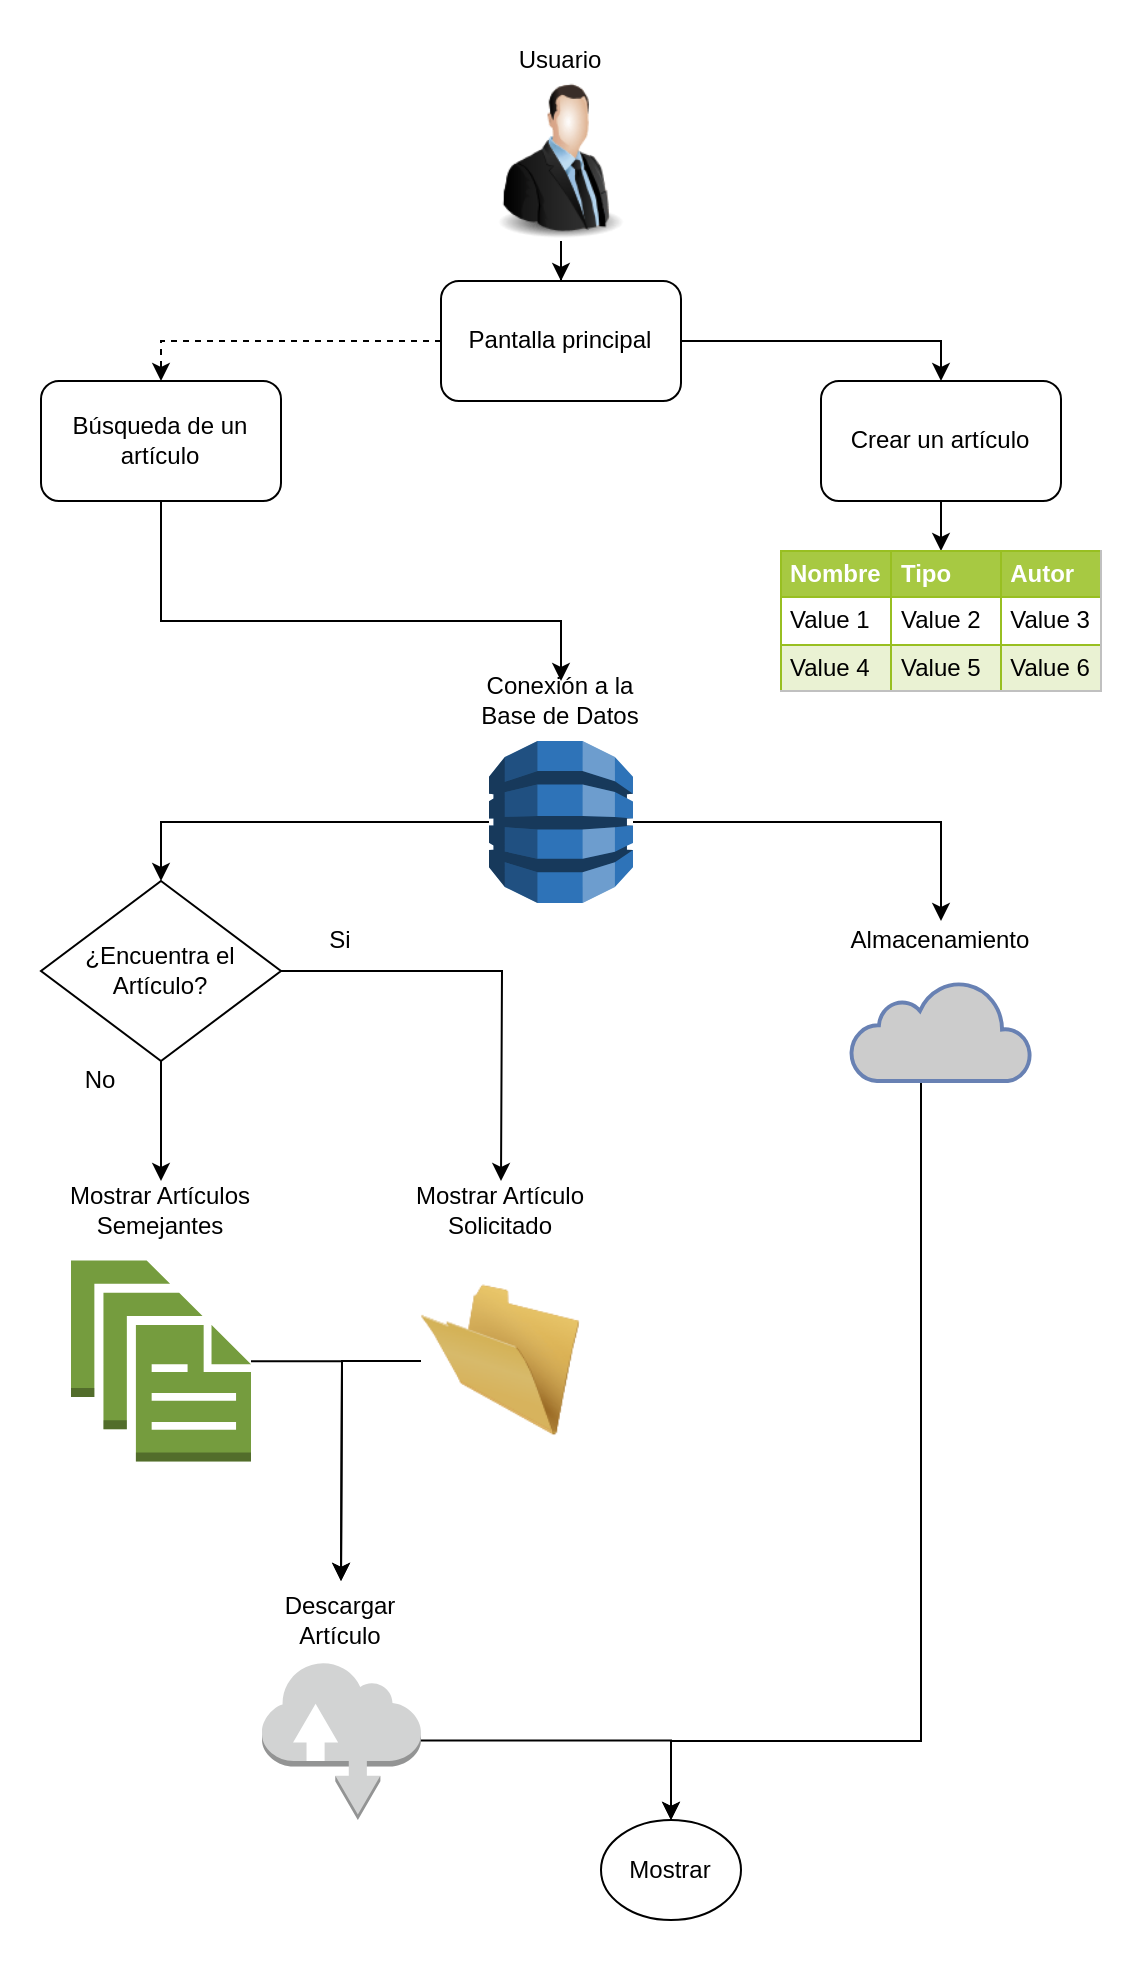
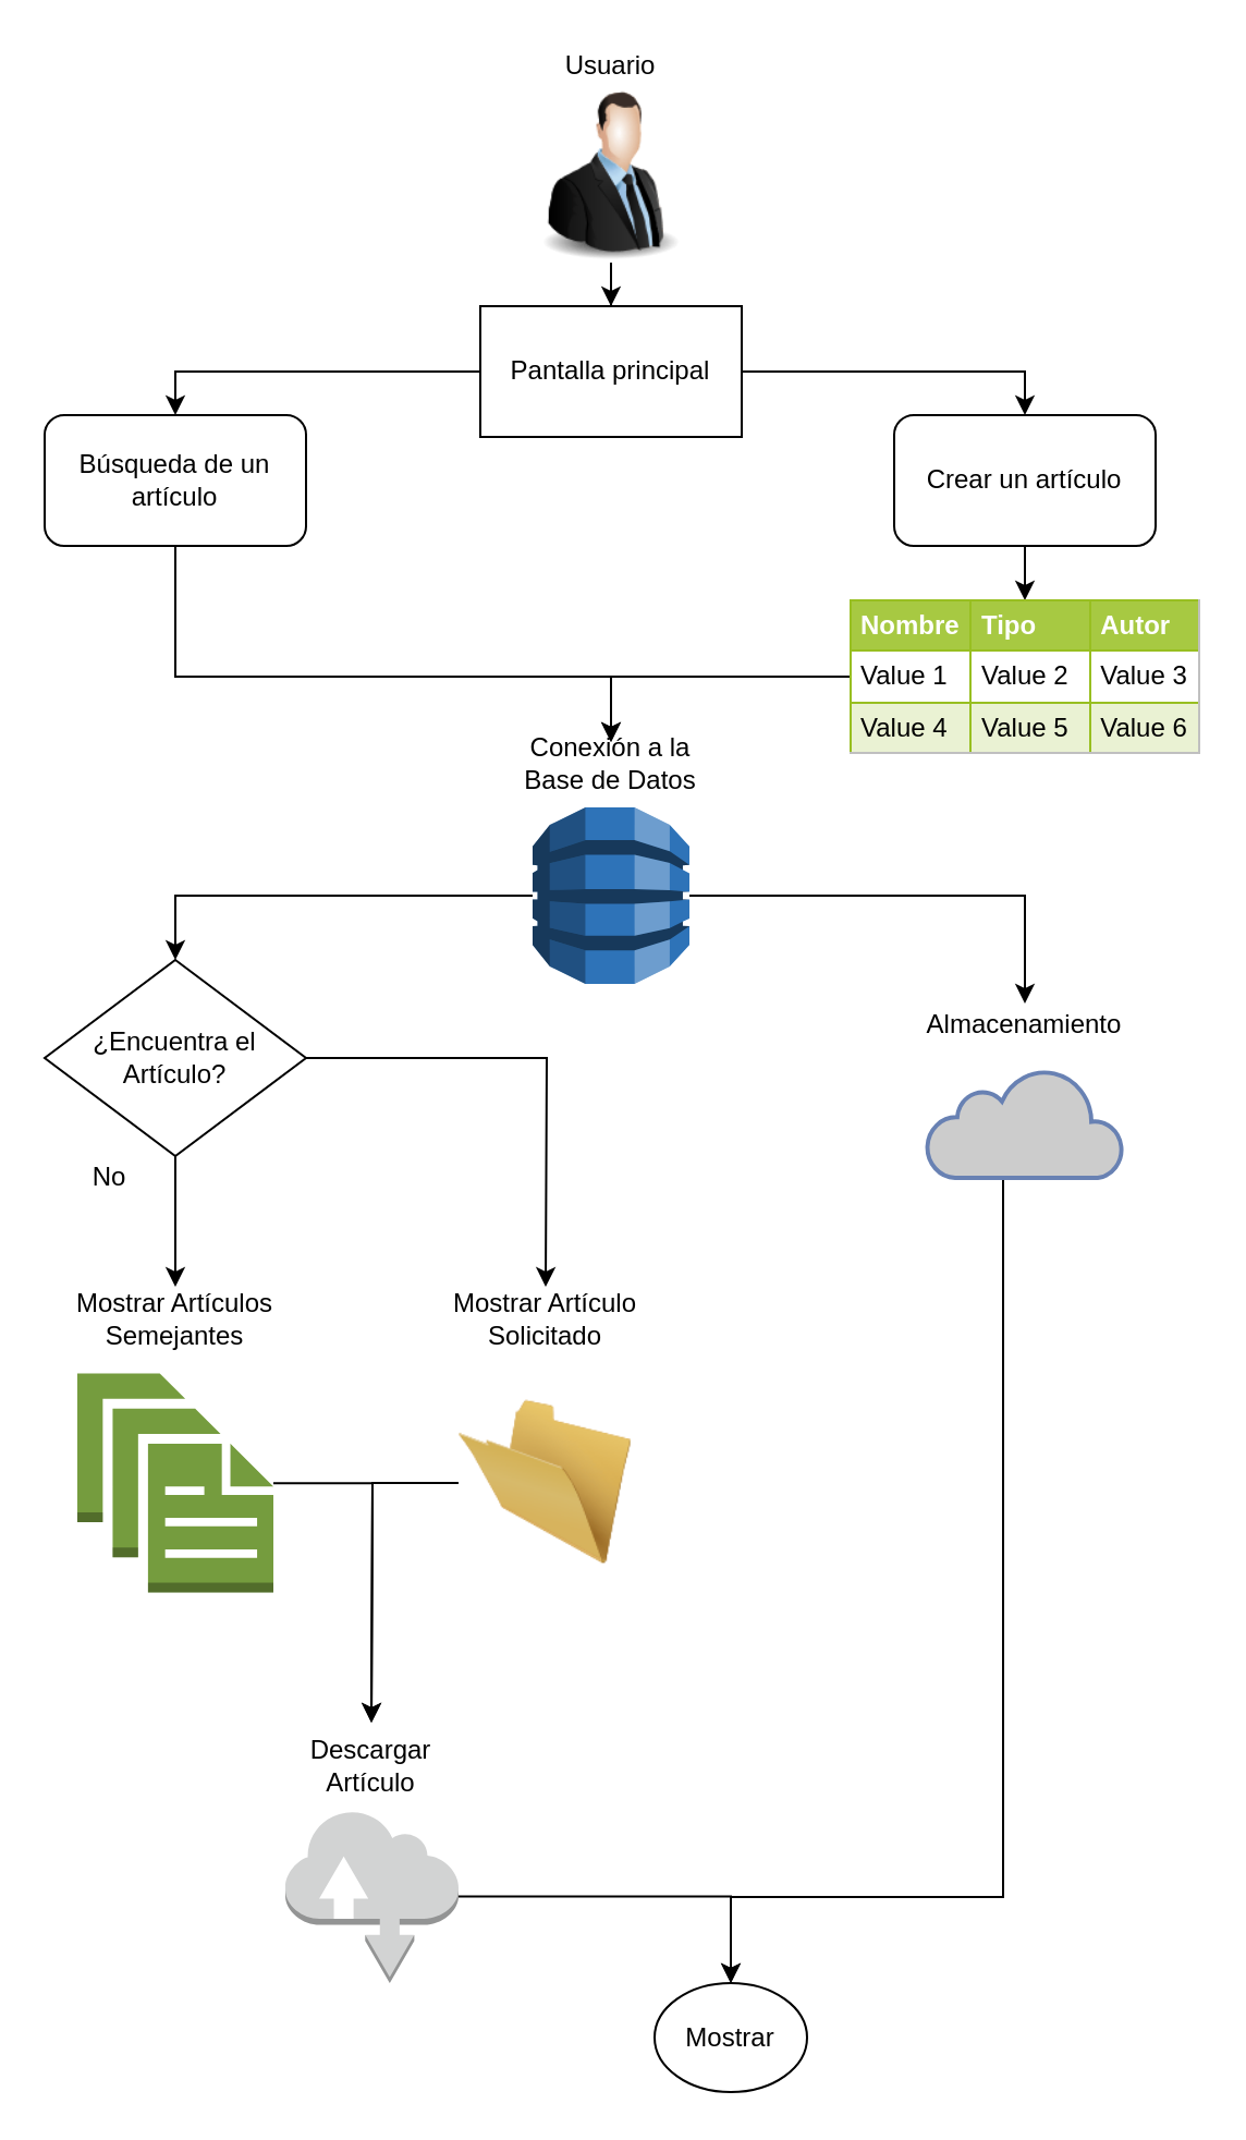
  <mxCell id="0" />
  <mxCell id="1" parent="0" />
  <mxCell id="2" style="edgeStyle=orthogonalEdgeStyle;rounded=0;orthogonalLoop=1;jettySize=auto;html=1;entryX=0.5;entryY=0;entryDx=0;entryDy=0;" edge="1" parent="1" source="3" target="4"><mxGeometry relative="1" as="geometry"><Array as="points"><mxPoint x="80" y="310" /><mxPoint x="280" y="310" /></Array></mxGeometry></mxCell>
  <mxCell id="3" value="Búsqueda de un artículo" style="rounded=1;whiteSpace=wrap;html=1;" vertex="1" parent="1"><mxGeometry x="20" y="190" width="120" height="60" as="geometry" /></mxCell>
  <mxCell id="4" value="Conexión a la Base de Datos" style="text;html=1;strokeColor=none;fillColor=none;align=center;verticalAlign=middle;whiteSpace=wrap;rounded=0;" vertex="1" parent="1"><mxGeometry x="235" y="340" width="90" height="20" as="geometry" /></mxCell>
  <mxCell id="5" style="edgeStyle=orthogonalEdgeStyle;rounded=0;orthogonalLoop=1;jettySize=auto;html=1;" edge="1" parent="1" source="7"><mxGeometry relative="1" as="geometry"><mxPoint x="80" y="590" as="targetPoint" /></mxGeometry></mxCell>
  <mxCell id="6" style="edgeStyle=orthogonalEdgeStyle;rounded=0;orthogonalLoop=1;jettySize=auto;html=1;" edge="1" parent="1" source="7"><mxGeometry relative="1" as="geometry"><mxPoint x="250" y="590" as="targetPoint" /></mxGeometry></mxCell>
  <mxCell id="7" value="¿Encuentra el Artículo?" style="rhombus;whiteSpace=wrap;html=1;" vertex="1" parent="1"><mxGeometry x="20" y="440" width="120" height="90" as="geometry" /></mxCell>
  <mxCell id="8" style="edgeStyle=orthogonalEdgeStyle;rounded=0;orthogonalLoop=1;jettySize=auto;html=1;entryX=0.5;entryY=0;entryDx=0;entryDy=0;" edge="1" parent="1" source="10" target="7"><mxGeometry relative="1" as="geometry" /></mxCell>
  <mxCell id="9" style="edgeStyle=orthogonalEdgeStyle;rounded=0;orthogonalLoop=1;jettySize=auto;html=1;entryX=0.5;entryY=0;entryDx=0;entryDy=0;" edge="1" parent="1" source="10" target="34"><mxGeometry relative="1" as="geometry" /></mxCell>
  <mxCell id="10" value="" style="outlineConnect=0;dashed=0;verticalLabelPosition=bottom;verticalAlign=top;align=center;html=1;shape=mxgraph.aws3.dynamo_db;fillColor=#2E73B8;gradientColor=none;" vertex="1" parent="1"><mxGeometry x="244" y="370" width="72" height="81" as="geometry" /></mxCell>
- <mxCell id="11" style="edgeStyle=orthogonalEdgeStyle;rounded=0;orthogonalLoop=1;jettySize=auto;html=1;entryX=0.5;entryY=0;entryDx=0;entryDy=0;dashed=1;" edge="1" parent="1" source="13" target="3"><mxGeometry relative="1" as="geometry" /></mxCell>
+ <mxCell id="11" style="edgeStyle=orthogonalEdgeStyle;rounded=0;orthogonalLoop=1;jettySize=auto;html=1;entryX=0.5;entryY=0;entryDx=0;entryDy=0;" edge="1" parent="1" source="13" target="3"><mxGeometry relative="1" as="geometry" /></mxCell>
  <mxCell id="12" style="edgeStyle=orthogonalEdgeStyle;rounded=0;orthogonalLoop=1;jettySize=auto;html=1;entryX=0.5;entryY=0;entryDx=0;entryDy=0;" edge="1" parent="1" source="13" target="21"><mxGeometry relative="1" as="geometry" /></mxCell>
- <mxCell id="13" value="Pantalla principal" style="rounded=1;whiteSpace=wrap;html=1;" vertex="1" parent="1"><mxGeometry x="220" y="140" width="120" height="60" as="geometry" /></mxCell>
+ <mxCell id="13" value="Pantalla principal" style="whiteSpace=wrap;html=1;rounded=0;" vertex="1" parent="1"><mxGeometry x="220" y="140" width="120" height="60" as="geometry" /></mxCell>
  <mxCell id="14" style="edgeStyle=orthogonalEdgeStyle;rounded=0;orthogonalLoop=1;jettySize=auto;html=1;" edge="1" parent="1" source="15"><mxGeometry relative="1" as="geometry"><mxPoint x="170" y="790" as="targetPoint" /></mxGeometry></mxCell>
  <mxCell id="15" value="" style="outlineConnect=0;dashed=0;verticalLabelPosition=bottom;verticalAlign=top;align=center;html=1;shape=mxgraph.aws3.documents;fillColor=#759C3E;gradientColor=none;" vertex="1" parent="1"><mxGeometry x="35" y="629.75" width="90" height="100.5" as="geometry" /></mxCell>
  <mxCell id="16" value="Mostrar Artículos Semejantes" style="text;html=1;strokeColor=none;fillColor=none;align=center;verticalAlign=middle;whiteSpace=wrap;rounded=0;" vertex="1" parent="1"><mxGeometry x="30" y="595" width="100" height="20" as="geometry" /></mxCell>
  <mxCell id="17" style="edgeStyle=orthogonalEdgeStyle;rounded=0;orthogonalLoop=1;jettySize=auto;html=1;" edge="1" parent="1" source="18"><mxGeometry relative="1" as="geometry"><mxPoint x="170" y="790" as="targetPoint" /></mxGeometry></mxCell>
  <mxCell id="18" value="" style="image;html=1;image=img/lib/clip_art/general/Empty_Folder_128x128.png" vertex="1" parent="1"><mxGeometry x="210" y="640" width="80" height="80" as="geometry" /></mxCell>
  <mxCell id="19" value="Mostrar Artículo Solicitado" style="text;html=1;strokeColor=none;fillColor=none;align=center;verticalAlign=middle;whiteSpace=wrap;rounded=0;" vertex="1" parent="1"><mxGeometry x="200" y="595" width="100" height="20" as="geometry" /></mxCell>
  <mxCell id="20" style="edgeStyle=orthogonalEdgeStyle;rounded=0;orthogonalLoop=1;jettySize=auto;html=1;entryX=0.5;entryY=0;entryDx=0;entryDy=0;" edge="1" parent="1" source="21" target="23"><mxGeometry relative="1" as="geometry" /></mxCell>
  <mxCell id="21" value="Crear un artículo" style="rounded=1;whiteSpace=wrap;html=1;" vertex="1" parent="1"><mxGeometry x="410" y="190" width="120" height="60" as="geometry" /></mxCell>
+ <mxCell id="22" style="edgeStyle=orthogonalEdgeStyle;rounded=0;orthogonalLoop=1;jettySize=auto;html=1;entryX=0.5;entryY=0;entryDx=0;entryDy=0;" edge="1" parent="1" source="23" target="4"><mxGeometry relative="1" as="geometry"><mxPoint x="280" y="310" as="targetPoint" /><Array as="points"><mxPoint x="280" y="310" /></Array></mxGeometry></mxCell>
  <mxCell id="23" value="&lt;table border=&quot;1&quot; width=&quot;100%&quot; cellpadding=&quot;4&quot; style=&quot;width: 100% ; height: 100% ; border-collapse: collapse&quot;&gt;&lt;tbody&gt;&lt;tr style=&quot;background-color: #a7c942 ; color: #ffffff ; border: 1px solid #98bf21&quot;&gt;&lt;th align=&quot;left&quot;&gt;Nombre&lt;/th&gt;&lt;th align=&quot;left&quot;&gt;Tipo&lt;/th&gt;&lt;th align=&quot;left&quot;&gt;Autor&lt;/th&gt;&lt;/tr&gt;&lt;tr style=&quot;border: 1px solid #98bf21&quot;&gt;&lt;td&gt;Value 1&lt;/td&gt;&lt;td&gt;Value 2&lt;/td&gt;&lt;td&gt;Value 3&lt;/td&gt;&lt;/tr&gt;&lt;tr style=&quot;background-color: #eaf2d3 ; border: 1px solid #98bf21&quot;&gt;&lt;td&gt;Value 4&lt;/td&gt;&lt;td&gt;Value 5&lt;/td&gt;&lt;td&gt;Value 6&lt;/td&gt;&lt;/tr&gt;&lt;tr style=&quot;border: 1px solid #98bf21&quot;&gt;&lt;td&gt;Value 7&lt;/td&gt;&lt;td&gt;Value 8&lt;/td&gt;&lt;td&gt;Value 9&lt;/td&gt;&lt;/tr&gt;&lt;tr style=&quot;background-color: #eaf2d3 ; border: 1px solid #98bf21&quot;&gt;&lt;td&gt;Value 10&lt;/td&gt;&lt;td&gt;Value 11&lt;/td&gt;&lt;td&gt;Value 12&lt;/td&gt;&lt;/tr&gt;&lt;/tbody&gt;&lt;/table&gt;" style="text;html=1;strokeColor=#c0c0c0;fillColor=#ffffff;overflow=fill;rounded=0;" vertex="1" parent="1"><mxGeometry x="390" y="275" width="160" height="70" as="geometry" /></mxCell>
  <mxCell id="24" style="edgeStyle=orthogonalEdgeStyle;rounded=0;orthogonalLoop=1;jettySize=auto;html=1;entryX=0.5;entryY=0;entryDx=0;entryDy=0;" edge="1" parent="1" source="25" target="13"><mxGeometry relative="1" as="geometry" /></mxCell>
  <mxCell id="25" value="" style="image;html=1;image=img/lib/clip_art/people/Suit_Man_128x128.png" vertex="1" parent="1"><mxGeometry x="240" y="40" width="80" height="80" as="geometry" /></mxCell>
- <mxCell id="26" value="Si" style="text;html=1;strokeColor=none;fillColor=none;align=center;verticalAlign=middle;whiteSpace=wrap;rounded=0;" vertex="1" parent="1"><mxGeometry x="150" y="460" width="40" height="20" as="geometry" /></mxCell>
  <mxCell id="27" value="No" style="text;html=1;strokeColor=none;fillColor=none;align=center;verticalAlign=middle;whiteSpace=wrap;rounded=0;" vertex="1" parent="1"><mxGeometry x="30" y="530" width="40" height="20" as="geometry" /></mxCell>
  <mxCell id="28" style="edgeStyle=orthogonalEdgeStyle;rounded=0;orthogonalLoop=1;jettySize=auto;html=1;entryX=0.5;entryY=0;entryDx=0;entryDy=0;" edge="1" parent="1" source="29" target="35"><mxGeometry relative="1" as="geometry" /></mxCell>
  <mxCell id="29" value="" style="outlineConnect=0;dashed=0;verticalLabelPosition=bottom;verticalAlign=top;align=center;html=1;shape=mxgraph.aws3.internet;fillColor=#D2D3D3;gradientColor=none;" vertex="1" parent="1"><mxGeometry x="130.5" y="830" width="79.5" height="79.5" as="geometry" /></mxCell>
  <mxCell id="30" value="Descargar Artículo" style="text;html=1;strokeColor=none;fillColor=none;align=center;verticalAlign=middle;whiteSpace=wrap;rounded=0;" vertex="1" parent="1"><mxGeometry x="149.5" y="800" width="40" height="20" as="geometry" /></mxCell>
  <mxCell id="31" value="Usuario" style="text;html=1;strokeColor=none;fillColor=none;align=center;verticalAlign=middle;whiteSpace=wrap;rounded=0;" vertex="1" parent="1"><mxGeometry x="260" y="20" width="40" height="20" as="geometry" /></mxCell>
  <mxCell id="32" style="edgeStyle=orthogonalEdgeStyle;rounded=0;orthogonalLoop=1;jettySize=auto;html=1;entryX=0.5;entryY=0;entryDx=0;entryDy=0;" edge="1" parent="1" source="33" target="35"><mxGeometry relative="1" as="geometry"><Array as="points"><mxPoint x="460" y="870" /><mxPoint x="335" y="870" /></Array></mxGeometry></mxCell>
  <mxCell id="33" value="" style="html=1;outlineConnect=0;fillColor=#CCCCCC;strokeColor=#6881B3;gradientColor=none;gradientDirection=north;strokeWidth=2;shape=mxgraph.networks.cloud;fontColor=#ffffff;" vertex="1" parent="1"><mxGeometry x="425" y="490" width="90" height="50" as="geometry" /></mxCell>
  <mxCell id="34" value="Almacenamiento" style="text;html=1;strokeColor=none;fillColor=none;align=center;verticalAlign=middle;whiteSpace=wrap;rounded=0;" vertex="1" parent="1"><mxGeometry x="420" y="460" width="100" height="20" as="geometry" /></mxCell>
  <mxCell id="35" value="Mostrar" style="ellipse;whiteSpace=wrap;html=1;" vertex="1" parent="1"><mxGeometry x="300" y="909.5" width="70" height="50" as="geometry" /></mxCell>
